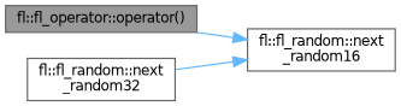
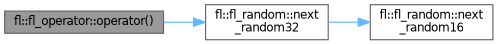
  digraph {
    rankdir=LR
    node [color=grey40 fillcolor=white fontname=Helvetica fontsize=10 shape=box style=filled]
    edge [color=steelblue1 fontname=Helvetica fontsize=10 labelfontname=Helvetica labelfontsize=10 style=solid]
    n1 [color=gray40 fillcolor=grey60 fontcolor=black height=0.2 label="fl::fl_operator::operator()" width=0.4]
    n2 [height=0.2 label="fl::fl_random::next\l_random32" width=0.4]
    n3 [height=0.2 label="fl::fl_random::next\l_random16" width=0.4]
-   n1 -> n3
+   n1 -> n2
    n2 -> n3
  }
